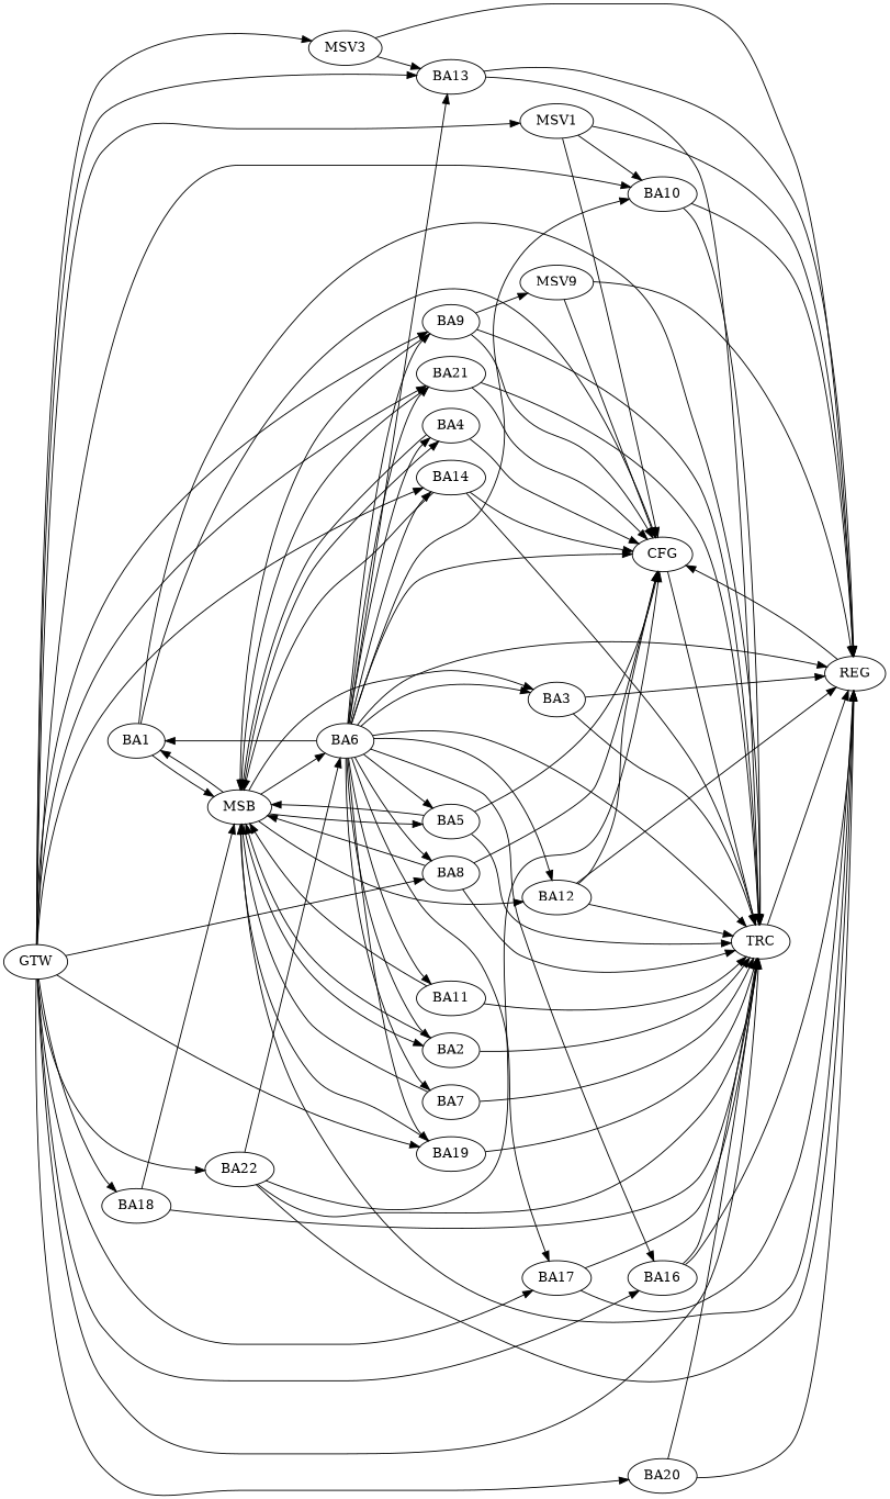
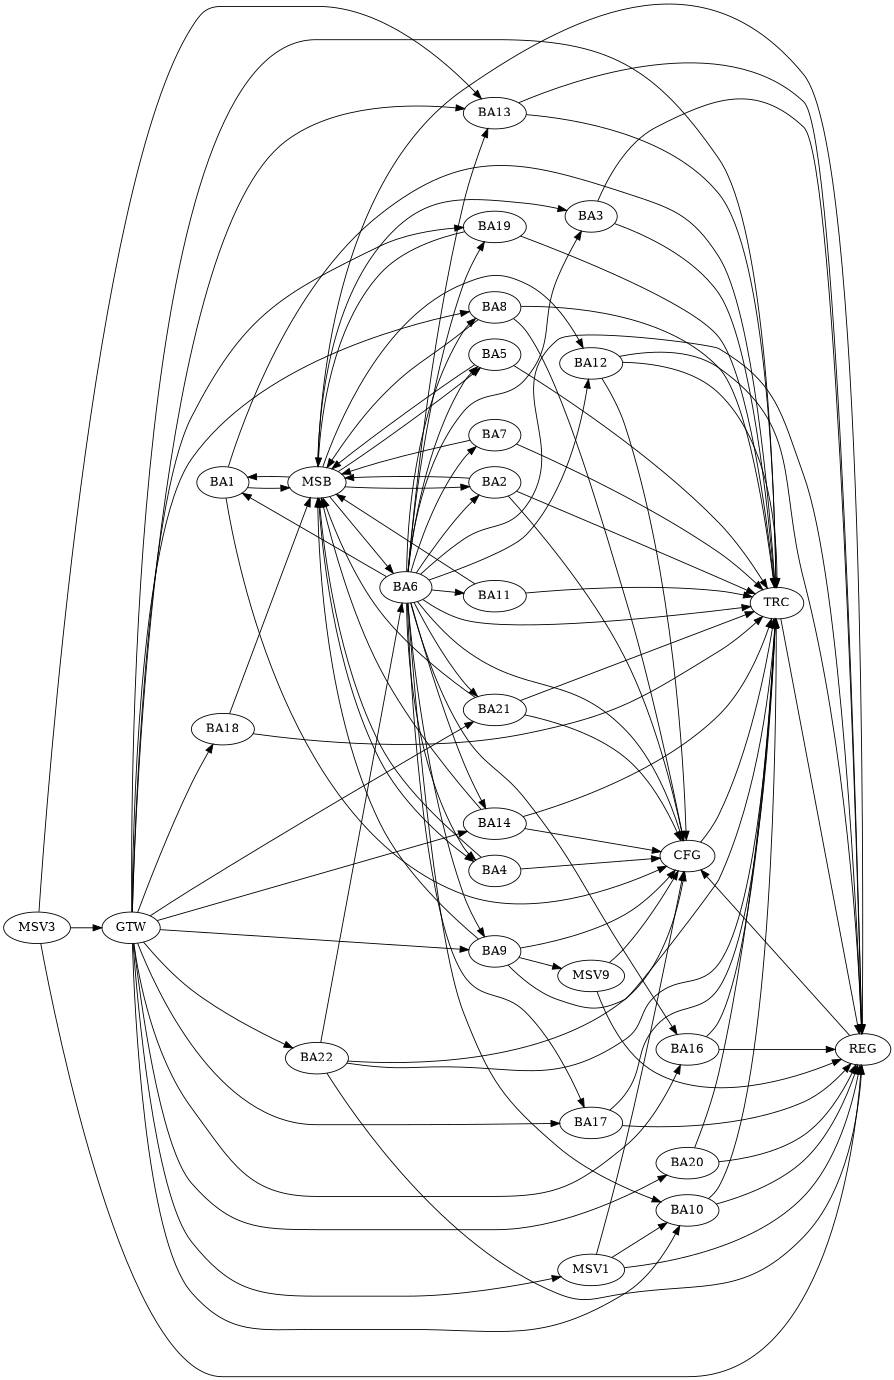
  strict digraph {
    rankdir=LR
    n1 [label=BA1]
    n2 [label=MSB]
    n3 [label=CFG]
    n4 [label=TRC]
    n5 [label=BA2]
    n6 [label=BA3]
    n7 [label=REG]
    n8 [label=BA4]
    n9 [label=BA5]
    n10 [label=BA6]
    n11 [label=BA12]
    n12 [label=BA7]
    n13 [label=BA8]
    n14 [label=BA9]
    n15 [label=BA10]
    n16 [label=BA11]
    n17 [label=BA13]
    n18 [label=BA14]
    n19 [label=BA16]
    n20 [label=BA17]
    n21 [label=BA19]
    n22 [label=BA21]
    n23 [label=MSV9]
    n24 [label=BA22]
    n25 [label=BA18]
    n26 [label=BA20]
    n27 [label=GTW]
    n28 [label=MSV1]
    n29 [label=MSV3]
    n1 -> n2
    n1 -> n3
    n1 -> n4
    n2 -> n1
    n2 -> n5
    n2 -> n6
    n2 -> n7
    n2 -> n8
    n2 -> n9
    n2 -> n10
    n2 -> n11
    n3 -> n4
    n4 -> n7
    n5 -> n2
-   n9 -> n3
+   n5 -> n3
    n5 -> n4
    n6 -> n4
    n6 -> n7
    n7 -> n3
    n8 -> n2
    n8 -> n3
    n9 -> n2
    n9 -> n4
    n10 -> n1
    n10 -> n3
    n10 -> n4
    n10 -> n5
    n10 -> n6
    n10 -> n7
    n10 -> n8
    n10 -> n9
    n10 -> n11
    n10 -> n12
    n10 -> n13
    n10 -> n14
    n10 -> n15
    n10 -> n16
    n10 -> n17
    n10 -> n18
    n10 -> n19
    n10 -> n20
    n10 -> n21
    n10 -> n22
    n11 -> n3
    n11 -> n4
    n11 -> n7
    n12 -> n2
    n12 -> n4
    n13 -> n2
    n13 -> n3
    n13 -> n4
    n14 -> n2
    n14 -> n3
    n14 -> n4
    n14 -> n23
    n15 -> n4
    n15 -> n7
    n16 -> n2
    n16 -> n4
    n17 -> n4
    n17 -> n7
    n18 -> n2
    n18 -> n3
    n18 -> n4
    n19 -> n4
    n19 -> n7
    n20 -> n4
    n20 -> n7
    n21 -> n2
    n21 -> n4
    n22 -> n2
    n22 -> n3
    n22 -> n4
    n23 -> n3
    n23 -> n7
    n24 -> n3
    n24 -> n4
    n24 -> n7
    n24 -> n10
    n25 -> n2
    n25 -> n4
    n26 -> n4
    n26 -> n7
    n27 -> n4
    n27 -> n13
    n27 -> n14
    n27 -> n15
    n27 -> n17
    n27 -> n18
    n27 -> n19
    n27 -> n20
    n27 -> n21
    n27 -> n22
    n27 -> n24
    n27 -> n25
    n27 -> n26
    n27 -> n28
-   n27 -> n29
+   n29 -> n27
    n28 -> n3
    n28 -> n7
    n28 -> n15
    n29 -> n7
    n29 -> n17
  }
